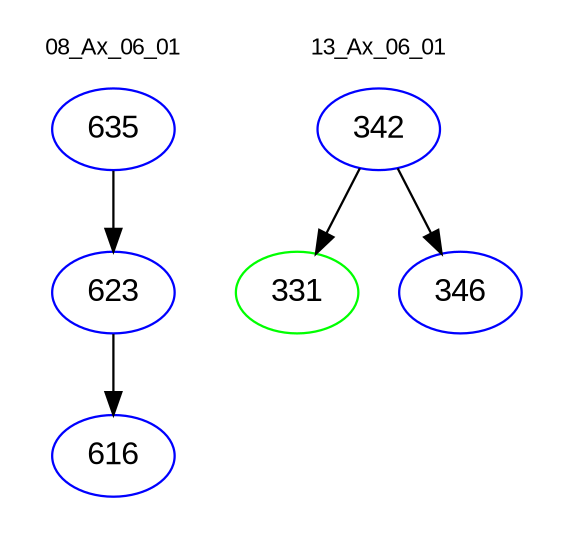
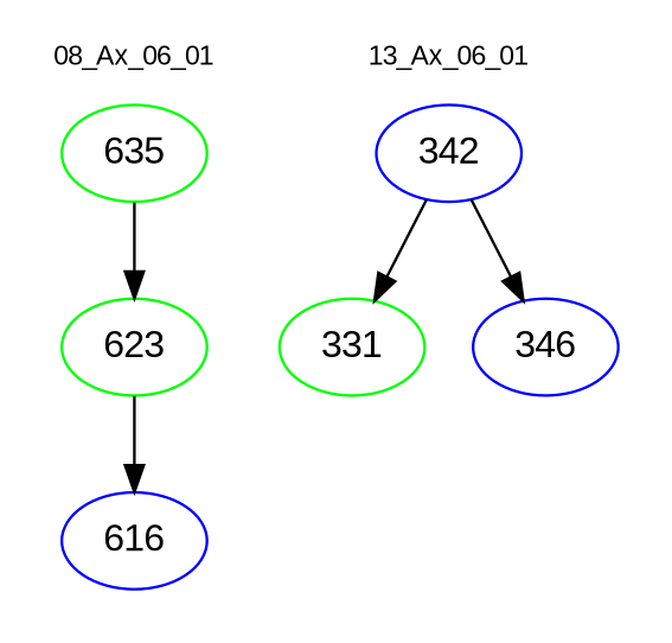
  digraph {
    fontname="Liberation Sans"
    node [color=blue fontname="Liberation Sans"]
    edge [color=black fontname="Liberation Sans"]
-   n1 [label=623]
+   n1 [color=green label=623]
    n2 [label=616]
-   n3 [label=635]
+   n3 [color=green label=635]
    n4 [label=342]
    n5 [color=green label=331]
    n6 [label=346]
    subgraph cluster_1 {
      color=white
      fontsize=10
      label="08_Ax_06_01"
      n1
      n2
      n3
    }
    subgraph cluster_2 {
      color=white
      fontsize=10
      label="13_Ax_06_01"
      n4
      n5
      n6
    }
    n1 -> n2
    n3 -> n1
    n4 -> n5
    n4 -> n6
  }
